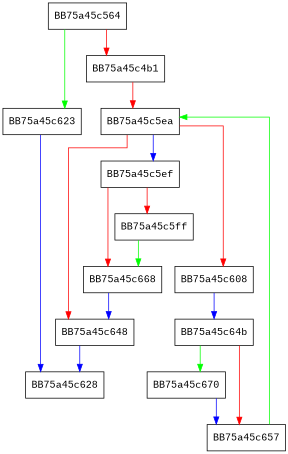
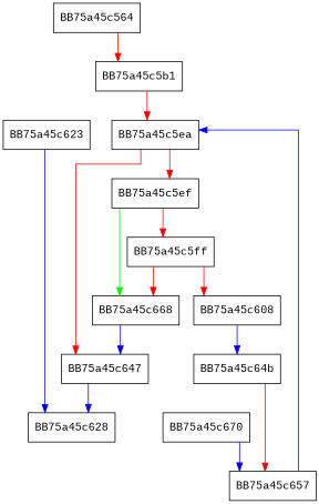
  digraph {
    fontname="Liberation Mono"
    splines=ortho
    node [fontname="Liberation Mono" shape=box]
    edge [color=red fontname="Liberation Mono"]
    BB75a45c564
    BB75a45c623
-   BB75a45c5b1 [label=BB75a45c4b1]
+   BB75a45c5b1
    BB75a45c628
    BB75a45c5ea
-   BB75a45c647 [label=BB75a45c648]
+   BB75a45c647
    BB75a45c5ef
    BB75a45c668
    BB75a45c5ff
    BB75a45c608
    BB75a45c64b
    BB75a45c670
    BB75a45c657
-   BB75a45c564 -> BB75a45c623 [color=green]
    BB75a45c564 -> BB75a45c5b1
    BB75a45c623 -> BB75a45c628 [color=blue]
    BB75a45c5b1 -> BB75a45c5ea
    BB75a45c5ea -> BB75a45c647
-   BB75a45c5ea -> BB75a45c5ef [color=blue]
+   BB75a45c5ea -> BB75a45c5ef
    BB75a45c647 -> BB75a45c628 [color=blue]
-   BB75a45c5ef -> BB75a45c668
+   BB75a45c5ef -> BB75a45c668 [color=green]
    BB75a45c5ef -> BB75a45c5ff
    BB75a45c668 -> BB75a45c647 [color=blue]
-   BB75a45c5ff -> BB75a45c668 [color=green]
-   BB75a45c5ea -> BB75a45c608
+   BB75a45c5ff -> BB75a45c668
+   BB75a45c5ff -> BB75a45c608
    BB75a45c608 -> BB75a45c64b [color=blue]
-   BB75a45c64b -> BB75a45c670 [color=green]
    BB75a45c64b -> BB75a45c657
    BB75a45c670 -> BB75a45c657 [color=blue]
-   BB75a45c657 -> BB75a45c5ea [color=green]
+   BB75a45c657 -> BB75a45c5ea [color=blue]
  }
